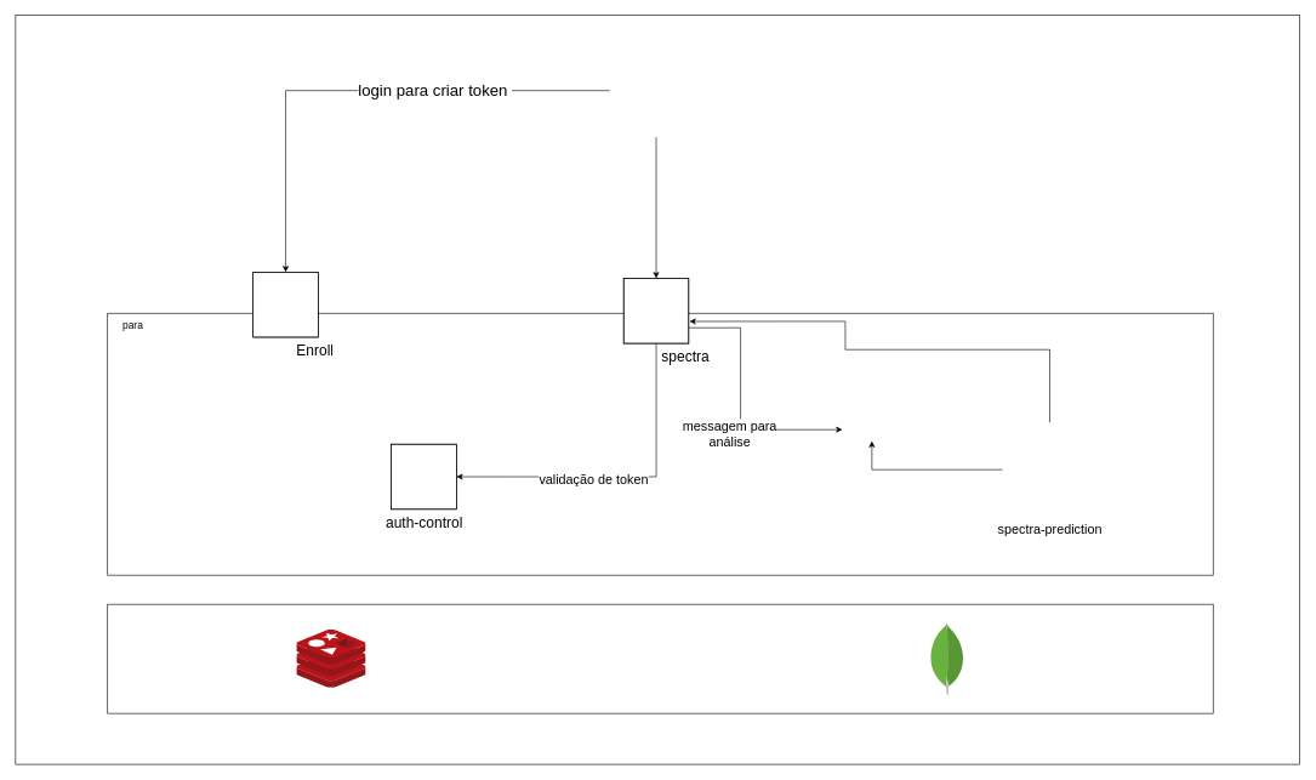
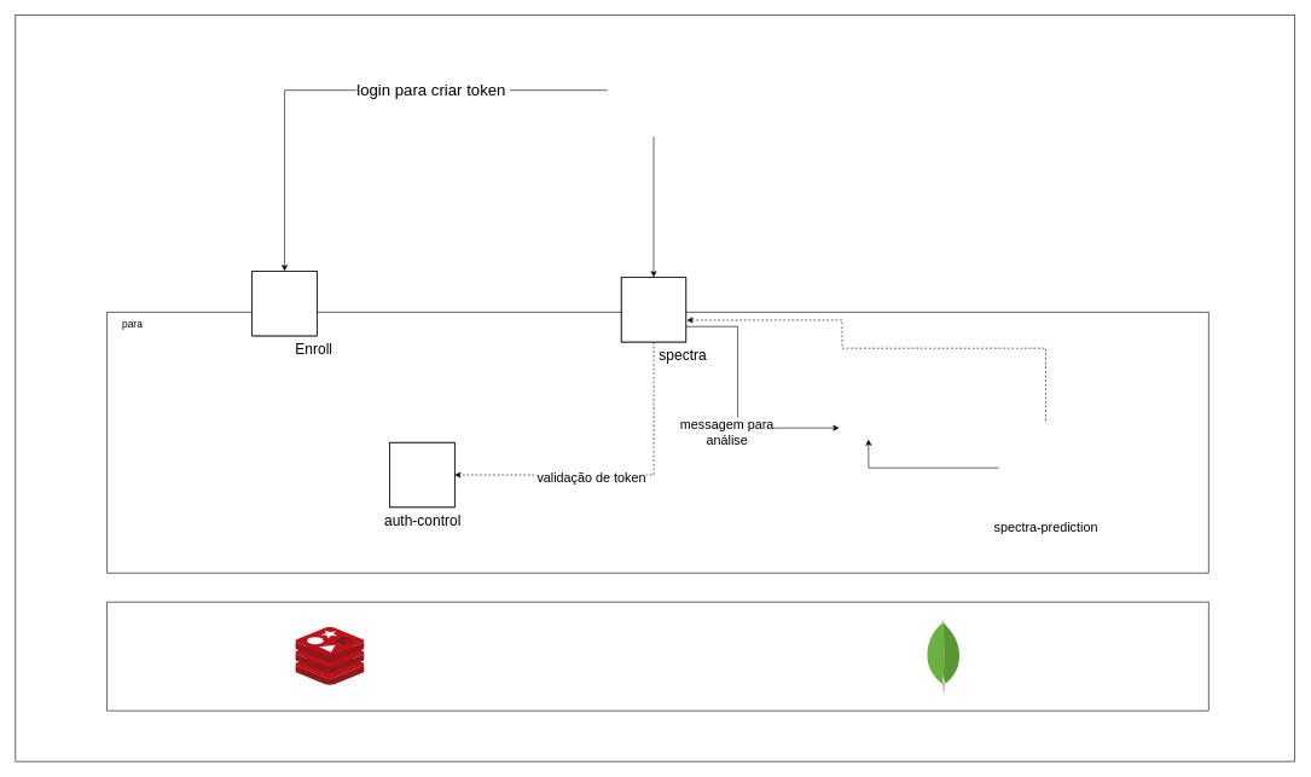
  <mxCell id="0" />
  <mxCell id="1" parent="0" />
  <mxCell id="2" value="" style="rounded=0;whiteSpace=wrap;html=1;" vertex="1" parent="1"><mxGeometry x="20.5" y="20" width="1765" height="1030" as="geometry" /></mxCell>
  <mxCell id="3" value="" style="rounded=0;whiteSpace=wrap;html=1;" parent="1" vertex="1"><mxGeometry x="147" y="430" width="1519.6" height="360" as="geometry" /></mxCell>
  <mxCell id="4" value="&lt;font style=&quot;font-size: 14px;&quot;&gt;para&lt;/font&gt;" style="text;html=1;strokeColor=none;fillColor=none;align=center;verticalAlign=middle;whiteSpace=wrap;rounded=0;fontSize=14;" parent="1" vertex="1"><mxGeometry x="152" y="432" width="60" height="30" as="geometry" /></mxCell>
  <mxCell id="5" style="edgeStyle=orthogonalEdgeStyle;rounded=0;orthogonalLoop=1;jettySize=auto;html=1;" parent="1" source="8" target="9" edge="1"><mxGeometry relative="1" as="geometry"><mxPoint x="466.5" y="371" as="targetPoint" /></mxGeometry></mxCell>
  <mxCell id="6" value="login para criar token&amp;nbsp;" style="edgeLabel;html=1;align=center;verticalAlign=middle;resizable=0;points=[];fontSize=22;" parent="5" vertex="1" connectable="0"><mxGeometry x="-0.306" y="-1" relative="1" as="geometry"><mxPoint as="offset" /></mxGeometry></mxCell>
  <mxCell id="7" style="edgeStyle=orthogonalEdgeStyle;rounded=0;orthogonalLoop=1;jettySize=auto;html=1;entryX=0.5;entryY=0;entryDx=0;entryDy=0;fontSize=22;" parent="1" source="8" target="15" edge="1"><mxGeometry relative="1" as="geometry" /></mxCell>
  <mxCell id="8" value="" style="shape=image;html=1;verticalAlign=top;verticalLabelPosition=bottom;labelBackgroundColor=#ffffff;imageAspect=0;aspect=fixed;image=https://cdn0.iconfinder.com/data/icons/logos-brands-in-colors/128/react-128.png" parent="1" vertex="1"><mxGeometry x="837" y="60" width="128" height="128" as="geometry" /></mxCell>
  <mxCell id="9" value="Enroll" style="shape=image;html=1;verticalAlign=top;verticalLabelPosition=bottom;labelBackgroundColor=#ffffff;imageAspect=0;aspect=fixed;image=https://cdn3.iconfinder.com/data/icons/font-awesome-brands/640/golang-128.png;fontSize=20;spacingLeft=80;imageBorder=default;sketch=0;imageBackground=default;" parent="1" vertex="1"><mxGeometry x="346.997" y="373.535" width="89.464" height="89.464" as="geometry" /></mxCell>
  <mxCell id="10" value="auth-control" style="shape=image;html=1;verticalAlign=top;verticalLabelPosition=bottom;labelBackgroundColor=#ffffff;imageAspect=0;aspect=fixed;image=https://cdn3.iconfinder.com/data/icons/font-awesome-brands/640/golang-128.png;fontSize=20;spacingLeft=0;imageBorder=default;sketch=0;imageBackground=default;" parent="1" vertex="1"><mxGeometry x="536.997" y="610.005" width="89.464" height="89.464" as="geometry" /></mxCell>
- <mxCell id="11" style="edgeStyle=orthogonalEdgeStyle;rounded=0;orthogonalLoop=1;jettySize=auto;html=1;entryX=1;entryY=0.5;entryDx=0;entryDy=0;fontSize=22;" parent="1" source="15" target="10" edge="1"><mxGeometry relative="1" as="geometry"><Array as="points"><mxPoint x="901" y="655" /></Array></mxGeometry></mxCell>
+ <mxCell id="11" style="edgeStyle=orthogonalEdgeStyle;rounded=0;orthogonalLoop=1;jettySize=auto;html=1;entryX=1;entryY=0.5;entryDx=0;entryDy=0;fontSize=22;dashed=1;" parent="1" source="15" target="10" edge="1"><mxGeometry relative="1" as="geometry"><Array as="points"><mxPoint x="901" y="655" /></Array></mxGeometry></mxCell>
  <mxCell id="12" value="validação de token" style="edgeLabel;html=1;align=center;verticalAlign=middle;resizable=0;points=[];fontSize=18;" parent="11" vertex="1" connectable="0"><mxGeometry x="0.174" y="4" relative="1" as="geometry"><mxPoint x="-1" as="offset" /></mxGeometry></mxCell>
  <mxCell id="13" style="edgeStyle=orthogonalEdgeStyle;rounded=0;orthogonalLoop=1;jettySize=auto;html=1;fontSize=22;" parent="1" source="15" target="19" edge="1"><mxGeometry relative="1" as="geometry"><Array as="points"><mxPoint x="1017" y="450" /><mxPoint x="1017" y="590" /></Array></mxGeometry></mxCell>
  <mxCell id="14" value="messagem para&lt;br style=&quot;font-size: 18px;&quot;&gt;análise" style="edgeLabel;html=1;align=center;verticalAlign=middle;resizable=0;points=[];fontSize=18;" parent="13" vertex="1" connectable="0"><mxGeometry x="0.21" y="-4" relative="1" as="geometry"><mxPoint x="-17" y="2" as="offset" /></mxGeometry></mxCell>
  <mxCell id="15" value="spectra" style="shape=image;html=1;verticalAlign=top;verticalLabelPosition=bottom;labelBackgroundColor=#ffffff;imageAspect=0;aspect=fixed;image=https://cdn3.iconfinder.com/data/icons/font-awesome-brands/640/golang-128.png;fontSize=20;spacingLeft=80;imageBorder=default;sketch=0;imageBackground=default;" parent="1" vertex="1"><mxGeometry x="856.267" y="382.005" width="89.464" height="89.464" as="geometry" /></mxCell>
  <mxCell id="16" style="edgeStyle=orthogonalEdgeStyle;rounded=0;orthogonalLoop=1;jettySize=auto;html=1;entryX=0.5;entryY=1;entryDx=0;entryDy=0;fontSize=14;" parent="1" source="18" target="19" edge="1"><mxGeometry relative="1" as="geometry" /></mxCell>
- <mxCell id="17" style="edgeStyle=orthogonalEdgeStyle;rounded=0;orthogonalLoop=1;jettySize=auto;html=1;entryX=1.012;entryY=0.662;entryDx=0;entryDy=0;entryPerimeter=0;" parent="1" source="18" target="15" edge="1"><mxGeometry relative="1" as="geometry"><Array as="points"><mxPoint x="1442" y="480" /><mxPoint x="1161" y="480" /><mxPoint x="1161" y="441" /><mxPoint x="947" y="441" /></Array></mxGeometry></mxCell>
+ <mxCell id="17" style="edgeStyle=orthogonalEdgeStyle;rounded=0;orthogonalLoop=1;jettySize=auto;html=1;entryX=1.012;entryY=0.662;entryDx=0;entryDy=0;entryPerimeter=0;dashed=1;" parent="1" source="18" target="15" edge="1"><mxGeometry relative="1" as="geometry"><Array as="points"><mxPoint x="1442" y="480" /><mxPoint x="1161" y="480" /><mxPoint x="1161" y="441" /><mxPoint x="947" y="441" /></Array></mxGeometry></mxCell>
  <mxCell id="18" value="spectra-prediction" style="shape=image;html=1;verticalAlign=top;verticalLabelPosition=bottom;labelBackgroundColor=#ffffff;imageAspect=0;aspect=fixed;image=https://cdn2.iconfinder.com/data/icons/amazon-aws-stencils/100/SDKs_copy_Python-128.png;sketch=1;fontSize=18;strokeColor=default;fillColor=default;gradientColor=#ffffff;" parent="1" vertex="1"><mxGeometry x="1377" y="580" width="130" height="130" as="geometry" /></mxCell>
  <mxCell id="19" value="" style="shape=image;verticalLabelPosition=bottom;labelBackgroundColor=#ffffff;verticalAlign=top;aspect=fixed;imageAspect=0;image=https://cdn.worldvectorlogo.com/logos/rabbitmq.svg;" parent="1" vertex="1"><mxGeometry x="1157" y="520" width="81" height="85.78" as="geometry" /></mxCell>
  <mxCell id="20" value="" style="rounded=0;whiteSpace=wrap;html=1;" parent="1" vertex="1"><mxGeometry x="147" y="830" width="1519.6" height="150" as="geometry" /></mxCell>
  <mxCell id="21" value="" style="shape=image;verticalLabelPosition=bottom;labelBackgroundColor=#ffffff;verticalAlign=top;aspect=fixed;imageAspect=0;image=https://www.schneidersoftware.com.br/img/sistemas/postgresql-card.png;" parent="1" vertex="1"><mxGeometry x="791" y="850" width="220" height="110" as="geometry" /></mxCell>
  <mxCell id="22" value="" style="sketch=0;aspect=fixed;html=1;points=[];align=center;image;fontSize=12;image=img/lib/mscae/Cache_Redis_Product.svg;strokeColor=default;fillColor=default;gradientColor=#ffffff;" parent="1" vertex="1"><mxGeometry x="407" y="865" width="95.24" height="80" as="geometry" /></mxCell>
  <mxCell id="23" value="" style="dashed=0;outlineConnect=0;html=1;align=center;labelPosition=center;verticalLabelPosition=bottom;verticalAlign=top;shape=mxgraph.weblogos.mongodb;sketch=0;fontSize=14;strokeColor=default;fillColor=default;gradientColor=#ffffff;labelBackgroundColor=none;labelBorderColor=none;" parent="1" vertex="1"><mxGeometry x="1277" y="855" width="47.8" height="100" as="geometry" /></mxCell>
